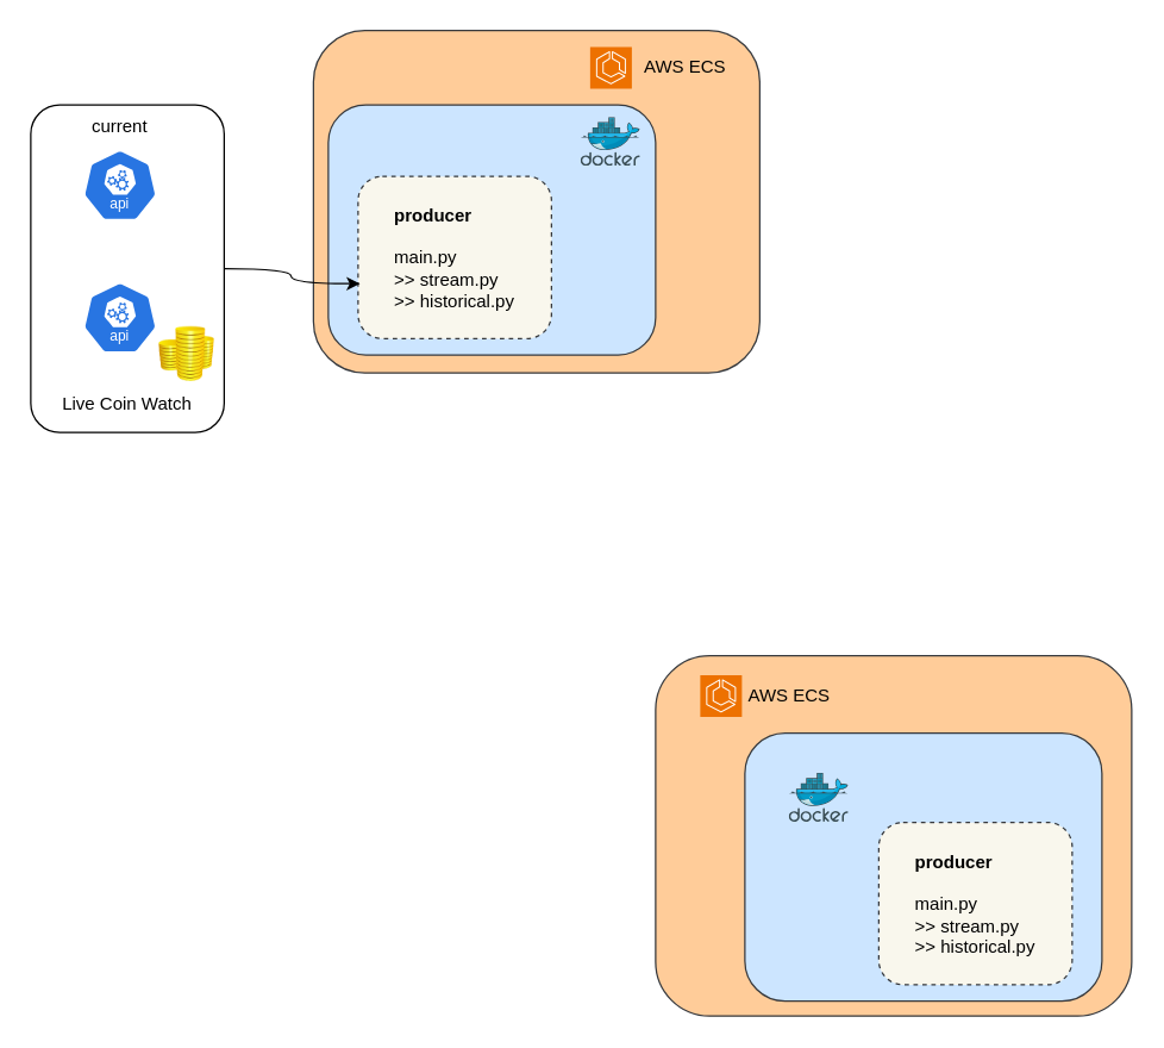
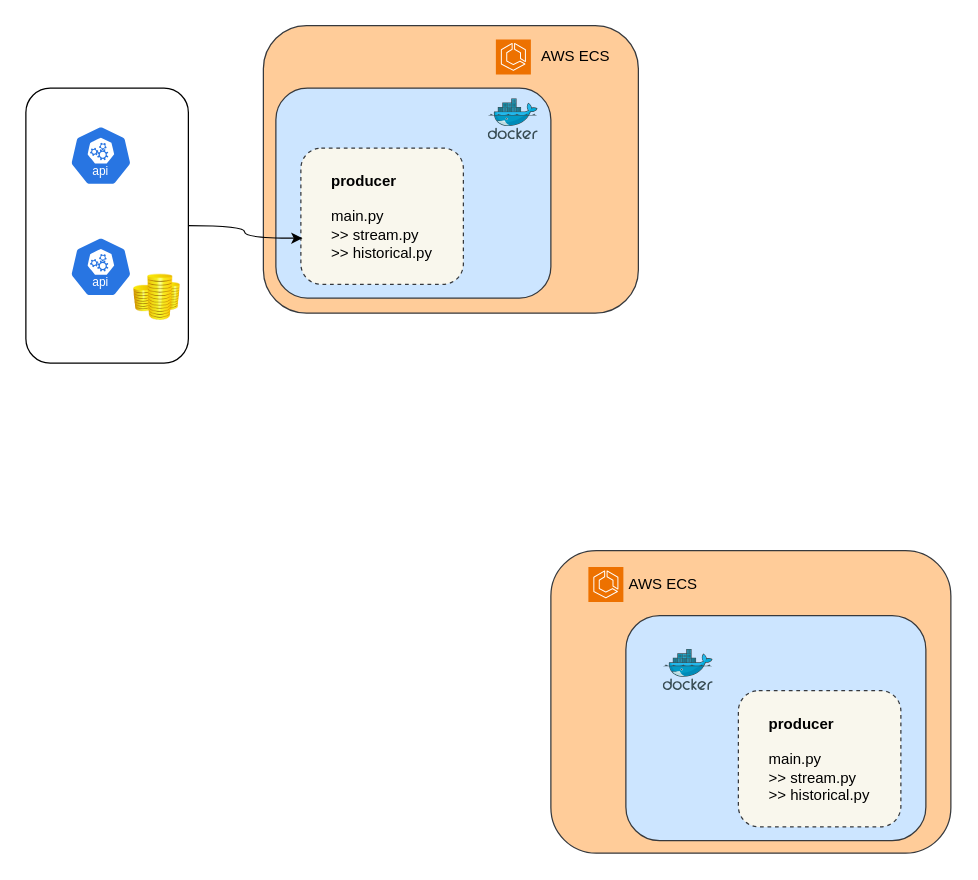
  <mxCell id="0" />
  <mxCell id="1" parent="0" />
  <mxCell id="2" value="" style="rounded=1;whiteSpace=wrap;html=1;fillColor=#ffcc99;strokeColor=#36393d;" vertex="1" parent="1"><mxGeometry x="440" y="440" width="320" height="242" as="geometry" /></mxCell>
  <mxCell id="3" value="" style="rounded=1;whiteSpace=wrap;html=1;" vertex="1" parent="1"><mxGeometry x="20" y="70" width="130" height="220" as="geometry" /></mxCell>
  <mxCell id="4" value="" style="aspect=fixed;sketch=0;html=1;dashed=0;whitespace=wrap;verticalLabelPosition=bottom;verticalAlign=top;fillColor=#2875E2;strokeColor=#ffffff;points=[[0.005,0.63,0],[0.1,0.2,0],[0.9,0.2,0],[0.5,0,0],[0.995,0.63,0],[0.72,0.99,0],[0.5,1,0],[0.28,0.99,0]];shape=mxgraph.kubernetes.icon2;kubernetesLabel=1;prIcon=api" vertex="1" parent="1"><mxGeometry x="55" y="100" width="50" height="48" as="geometry" /></mxCell>
  <mxCell id="5" value="" style="aspect=fixed;sketch=0;html=1;dashed=0;whitespace=wrap;verticalLabelPosition=bottom;verticalAlign=top;fillColor=#2875E2;strokeColor=#ffffff;points=[[0.005,0.63,0],[0.1,0.2,0],[0.9,0.2,0],[0.5,0,0],[0.995,0.63,0],[0.72,0.99,0],[0.5,1,0],[0.28,0.99,0]];shape=mxgraph.kubernetes.icon2;kubernetesLabel=1;prIcon=api" vertex="1" parent="1"><mxGeometry x="55" y="189" width="50" height="48" as="geometry" /></mxCell>
- <mxCell id="6" value="Live Coin Watch" style="text;html=1;align=center;verticalAlign=middle;whiteSpace=wrap;rounded=0;" vertex="1" parent="1"><mxGeometry x="35" y="256" width="100" height="30" as="geometry" /></mxCell>
- <mxCell id="7" value="current" style="text;html=1;align=center;verticalAlign=middle;whiteSpace=wrap;rounded=0;" vertex="1" parent="1"><mxGeometry x="50" y="70" width="60" height="30" as="geometry" /></mxCell>
  <mxCell id="8" value="" style="rounded=1;whiteSpace=wrap;html=1;fillColor=#cce5ff;strokeColor=#36393d;" vertex="1" parent="1"><mxGeometry x="500" y="492" width="240" height="180" as="geometry" /></mxCell>
  <mxCell id="9" value="&lt;div style=&quot;text-align: left;&quot;&gt;&lt;b style=&quot;background-color: initial;&quot;&gt;producer&lt;/b&gt;&lt;/div&gt;&lt;div&gt;&lt;br&gt;&lt;/div&gt;&lt;div style=&quot;text-align: left;&quot;&gt;main.py&lt;/div&gt;&lt;div style=&quot;text-align: left;&quot;&gt;&lt;span style=&quot;background-color: initial;&quot;&gt;&amp;gt;&amp;gt; stream.py&lt;/span&gt;&lt;/div&gt;&lt;div style=&quot;text-align: left;&quot;&gt;&amp;gt;&amp;gt; historical.py&lt;/div&gt;" style="text;html=1;align=center;verticalAlign=middle;whiteSpace=wrap;rounded=1;dashed=1;strokeWidth=1;fillColor=#f9f7ed;strokeColor=#36393d;" vertex="1" parent="1"><mxGeometry x="590" y="552" width="130" height="109" as="geometry" /></mxCell>
  <mxCell id="10" value="" style="image;sketch=0;aspect=fixed;html=1;points=[];align=center;fontSize=12;image=img/lib/mscae/Docker.svg;" vertex="1" parent="1"><mxGeometry x="530" y="519.2" width="40" height="32.8" as="geometry" /></mxCell>
  <mxCell id="11" value="AWS ECS" style="text;html=1;align=center;verticalAlign=middle;whiteSpace=wrap;rounded=0;" vertex="1" parent="1"><mxGeometry x="500" y="452" width="60" height="30" as="geometry" /></mxCell>
  <mxCell id="12" value="" style="sketch=0;points=[[0,0,0],[0.25,0,0],[0.5,0,0],[0.75,0,0],[1,0,0],[0,1,0],[0.25,1,0],[0.5,1,0],[0.75,1,0],[1,1,0],[0,0.25,0],[0,0.5,0],[0,0.75,0],[1,0.25,0],[1,0.5,0],[1,0.75,0]];outlineConnect=0;fontColor=#232F3E;fillColor=#ED7100;strokeColor=#ffffff;dashed=0;verticalLabelPosition=bottom;verticalAlign=top;align=center;html=1;fontSize=12;fontStyle=0;aspect=fixed;shape=mxgraph.aws4.resourceIcon;resIcon=mxgraph.aws4.ecs;" vertex="1" parent="1"><mxGeometry x="470" y="453" width="28" height="28" as="geometry" /></mxCell>
  <mxCell id="13" value="" style="rounded=1;whiteSpace=wrap;html=1;fillColor=#ffcc99;strokeColor=#36393d;" vertex="1" parent="1"><mxGeometry x="210" y="20" width="300" height="230" as="geometry" /></mxCell>
  <mxCell id="14" value="" style="rounded=1;whiteSpace=wrap;html=1;fillColor=#cce5ff;strokeColor=#36393d;" vertex="1" parent="1"><mxGeometry x="220" y="70" width="220" height="168" as="geometry" /></mxCell>
  <mxCell id="15" value="&lt;div style=&quot;text-align: left;&quot;&gt;&lt;b style=&quot;background-color: initial;&quot;&gt;producer&lt;/b&gt;&lt;/div&gt;&lt;div&gt;&lt;br&gt;&lt;/div&gt;&lt;div style=&quot;text-align: left;&quot;&gt;main.py&lt;/div&gt;&lt;div style=&quot;text-align: left;&quot;&gt;&lt;span style=&quot;background-color: initial;&quot;&gt;&amp;gt;&amp;gt; stream.py&lt;/span&gt;&lt;/div&gt;&lt;div style=&quot;text-align: left;&quot;&gt;&amp;gt;&amp;gt; historical.py&lt;/div&gt;" style="text;html=1;align=center;verticalAlign=middle;whiteSpace=wrap;rounded=1;dashed=1;strokeWidth=1;fillColor=#f9f7ed;strokeColor=#36393d;" vertex="1" parent="1"><mxGeometry x="240" y="118" width="130" height="109" as="geometry" /></mxCell>
  <mxCell id="16" value="" style="image;sketch=0;aspect=fixed;html=1;points=[];align=center;fontSize=12;image=img/lib/mscae/Docker.svg;" vertex="1" parent="1"><mxGeometry x="390" y="78.6" width="40" height="32.8" as="geometry" /></mxCell>
  <mxCell id="17" value="AWS ECS" style="text;html=1;align=center;verticalAlign=middle;whiteSpace=wrap;rounded=0;" vertex="1" parent="1"><mxGeometry x="430" y="30" width="60" height="30" as="geometry" /></mxCell>
  <mxCell id="18" value="" style="sketch=0;points=[[0,0,0],[0.25,0,0],[0.5,0,0],[0.75,0,0],[1,0,0],[0,1,0],[0.25,1,0],[0.5,1,0],[0.75,1,0],[1,1,0],[0,0.25,0],[0,0.5,0],[0,0.75,0],[1,0.25,0],[1,0.5,0],[1,0.75,0]];outlineConnect=0;fontColor=#232F3E;fillColor=#ED7100;strokeColor=#ffffff;dashed=0;verticalLabelPosition=bottom;verticalAlign=top;align=center;html=1;fontSize=12;fontStyle=0;aspect=fixed;shape=mxgraph.aws4.resourceIcon;resIcon=mxgraph.aws4.ecs;" vertex="1" parent="1"><mxGeometry x="396" y="31" width="28" height="28" as="geometry" /></mxCell>
  <mxCell id="19" value="" style="image;html=1;image=img/lib/clip_art/finance/Coins_128x128.png" vertex="1" parent="1"><mxGeometry x="105" y="219" width="40" height="37" as="geometry" /></mxCell>
  <mxCell id="20" style="edgeStyle=orthogonalEdgeStyle;curved=1;rounded=0;orthogonalLoop=1;jettySize=auto;html=1;exitX=1;exitY=0.5;exitDx=0;exitDy=0;entryX=0.01;entryY=0.661;entryDx=0;entryDy=0;entryPerimeter=0;" edge="1" parent="1" source="3" target="15"><mxGeometry relative="1" as="geometry" /></mxCell>
